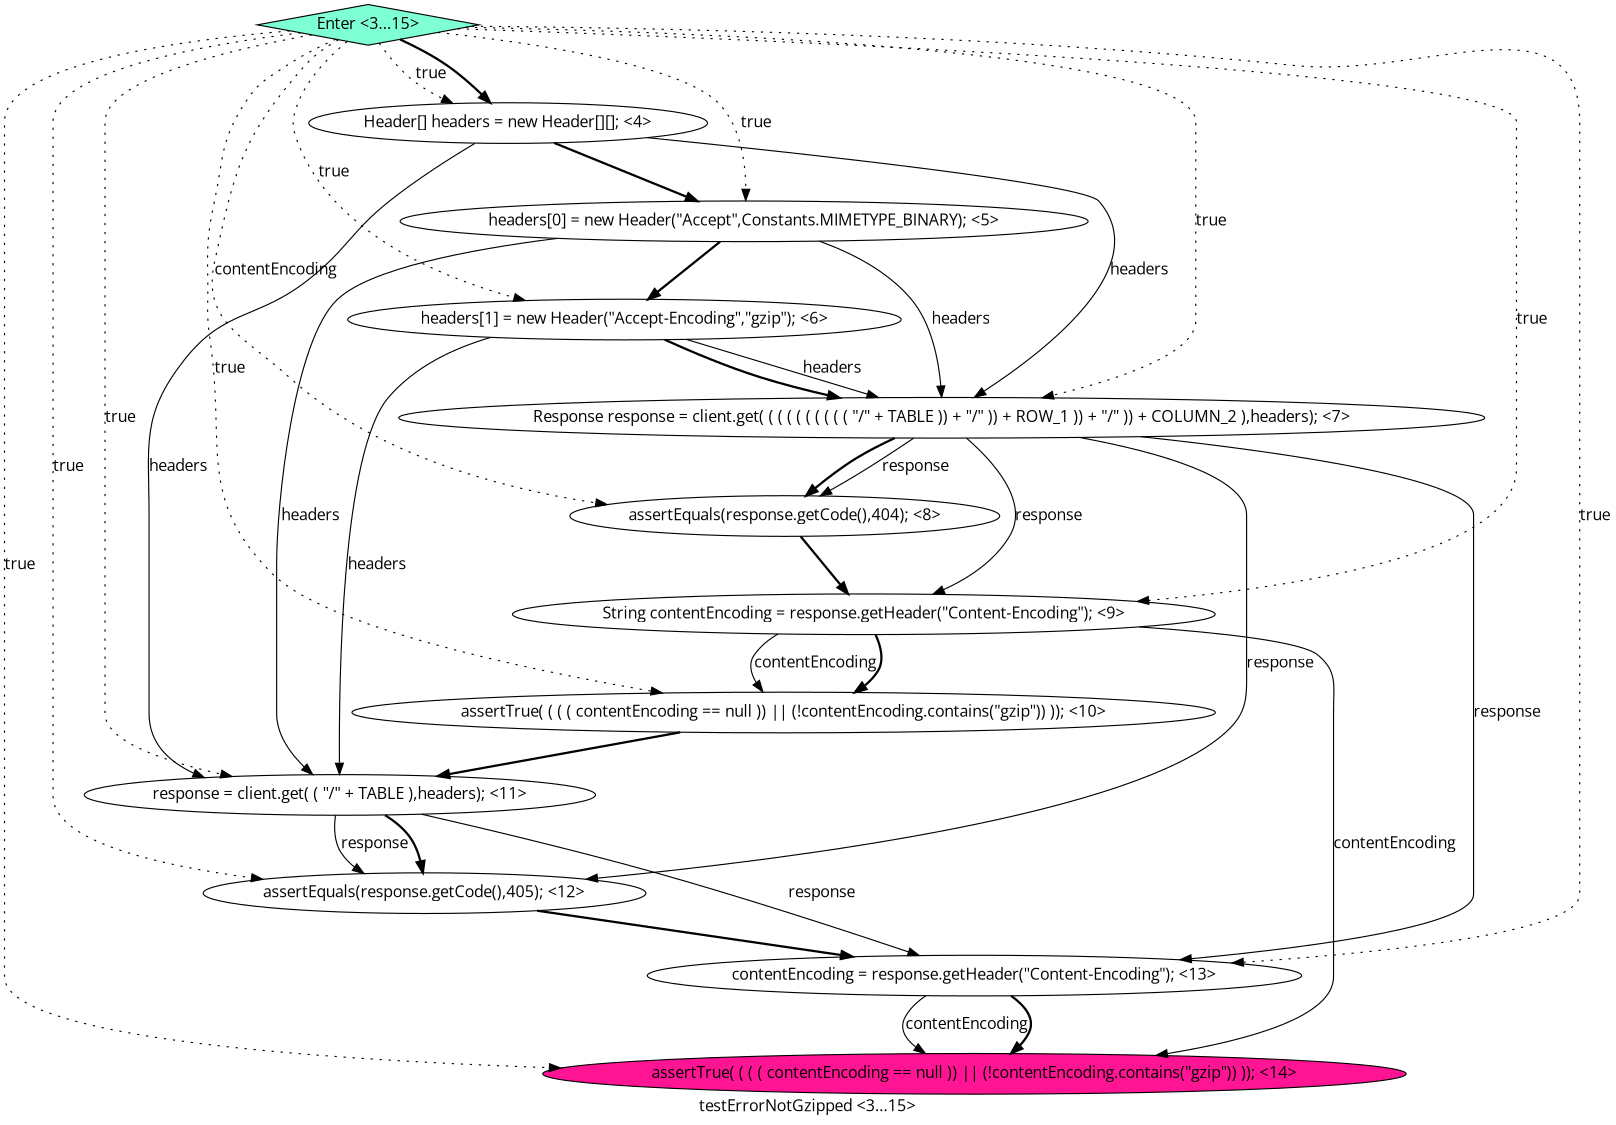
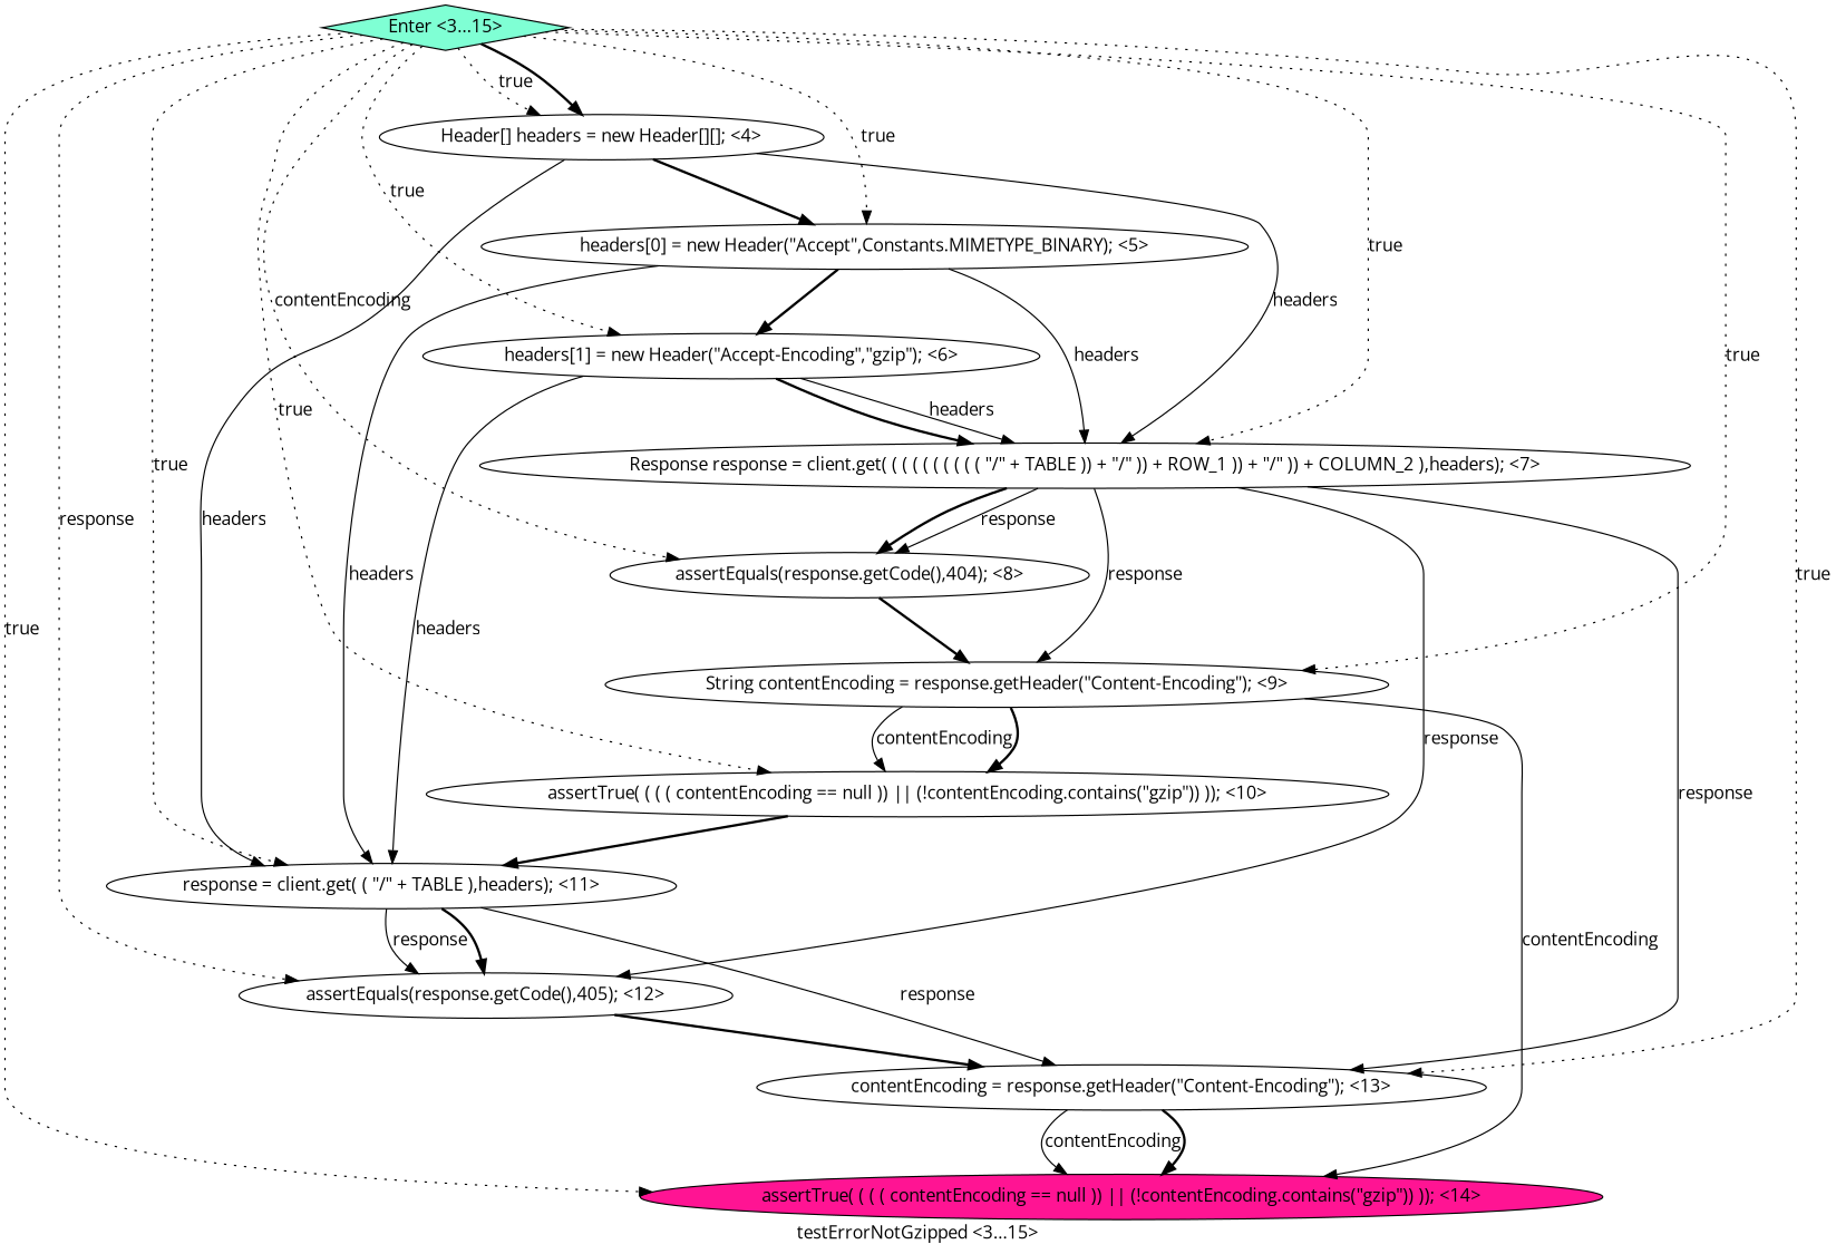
  digraph {
    fontname="Open Sans"
    label="testErrorNotGzipped <3...15>"
    node [fillcolor=white fontname="Open Sans" shape=ellipse style=filled]
    edge [fontname="Open Sans" style=solid]
    n1 [label="assertTrue( ( ( ( contentEncoding == null )) || (!contentEncoding.contains(\"gzip\")) )); <10>"]
    n2 [label="response = client.get( ( \"/\" + TABLE ),headers); <11>"]
    n3 [label="contentEncoding = response.getHeader(\"Content-Encoding\"); <13>"]
    n4 [label="assertEquals(response.getCode(),405); <12>"]
    n5 [label="String contentEncoding = response.getHeader(\"Content-Encoding\"); <9>"]
    n6 [fillcolor=deeppink label="assertTrue( ( ( ( contentEncoding == null )) || (!contentEncoding.contains(\"gzip\")) )); <14>"]
    n7 [label="Header[] headers = new Header[][]; <4>"]
    n8 [label="headers[0] = new Header(\"Accept\",Constants.MIMETYPE_BINARY); <5>"]
    n9 [label="Response response = client.get( ( ( ( ( ( ( ( ( ( \"/\" + TABLE )) + \"/\" )) + ROW_1 )) + \"/\" )) + COLUMN_2 ),headers); <7>"]
    n10 [label="headers[1] = new Header(\"Accept-Encoding\",\"gzip\"); <6>"]
    n11 [label="assertEquals(response.getCode(),404); <8>"]
    n12 [fillcolor=aquamarine label="Enter <3...15>" shape=diamond]
    n1 -> n2 [style=bold]
    n2 -> n3 [label=response]
    n2 -> n4 [label=response]
    n2 -> n4 [style=bold]
    n3 -> n6 [label=contentEncoding]
    n3 -> n6 [style=bold]
    n4 -> n3 [style=bold]
    n5 -> n1 [label=contentEncoding]
    n5 -> n1 [style=bold]
    n5 -> n6 [label=contentEncoding]
    n7 -> n2 [label=headers]
    n7 -> n8 [style=bold]
    n7 -> n9 [label=headers]
    n8 -> n2 [label=headers]
    n8 -> n9 [label=headers]
    n8 -> n10 [style=bold]
    n9 -> n3 [label=response]
    n9 -> n4 [label=response]
    n9 -> n5 [label=response]
    n9 -> n11 [label=response]
    n9 -> n11 [style=bold]
    n10 -> n2 [label=headers]
    n10 -> n9 [label=headers]
    n10 -> n9 [style=bold]
    n11 -> n5 [style=bold]
    n12 -> n1 [label=true style=dotted]
    n12 -> n2 [label=true style=dotted]
    n12 -> n3 [label=true style=dotted]
-   n12 -> n4 [label=true style=dotted]
+   n12 -> n4 [label=response style=dotted]
    n12 -> n5 [label=true style=dotted]
    n12 -> n6 [label=true style=dotted]
    n12 -> n7 [label=true style=dotted]
    n12 -> n7 [style=bold]
    n12 -> n8 [label=true style=dotted]
    n12 -> n9 [label=true style=dotted]
    n12 -> n10 [label=true style=dotted]
    n12 -> n11 [label=contentEncoding style=dotted]
  }
